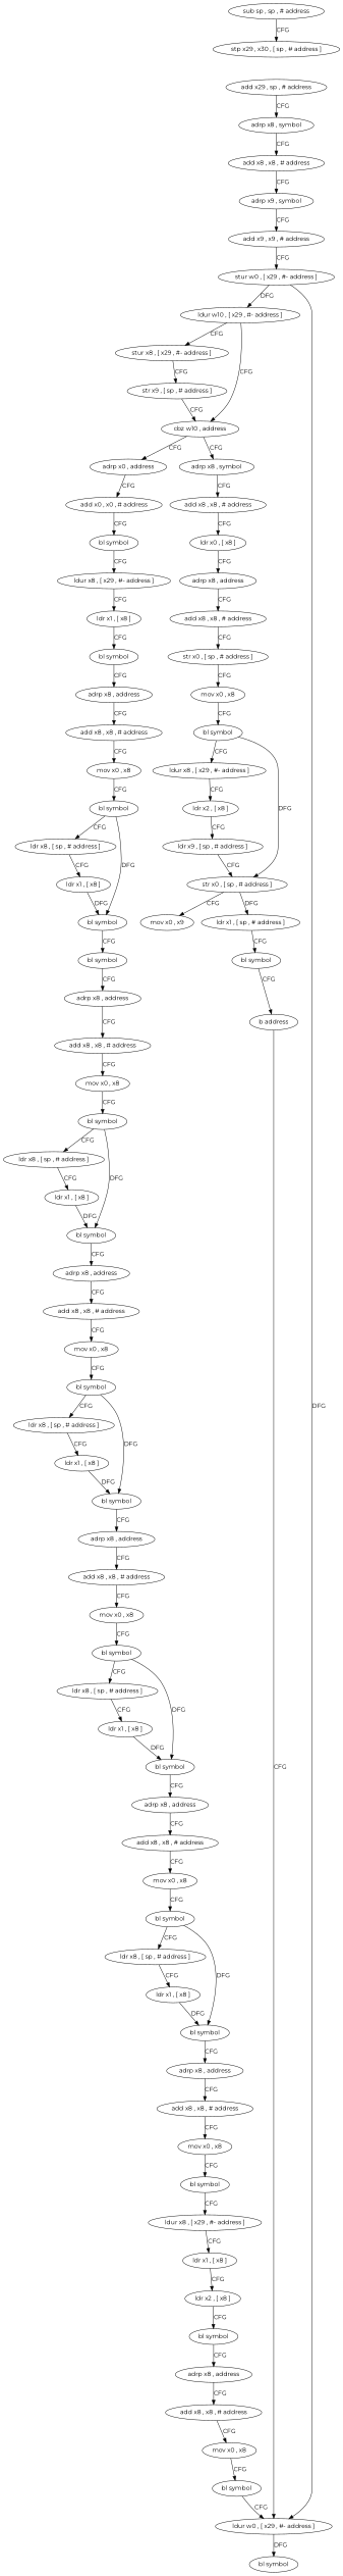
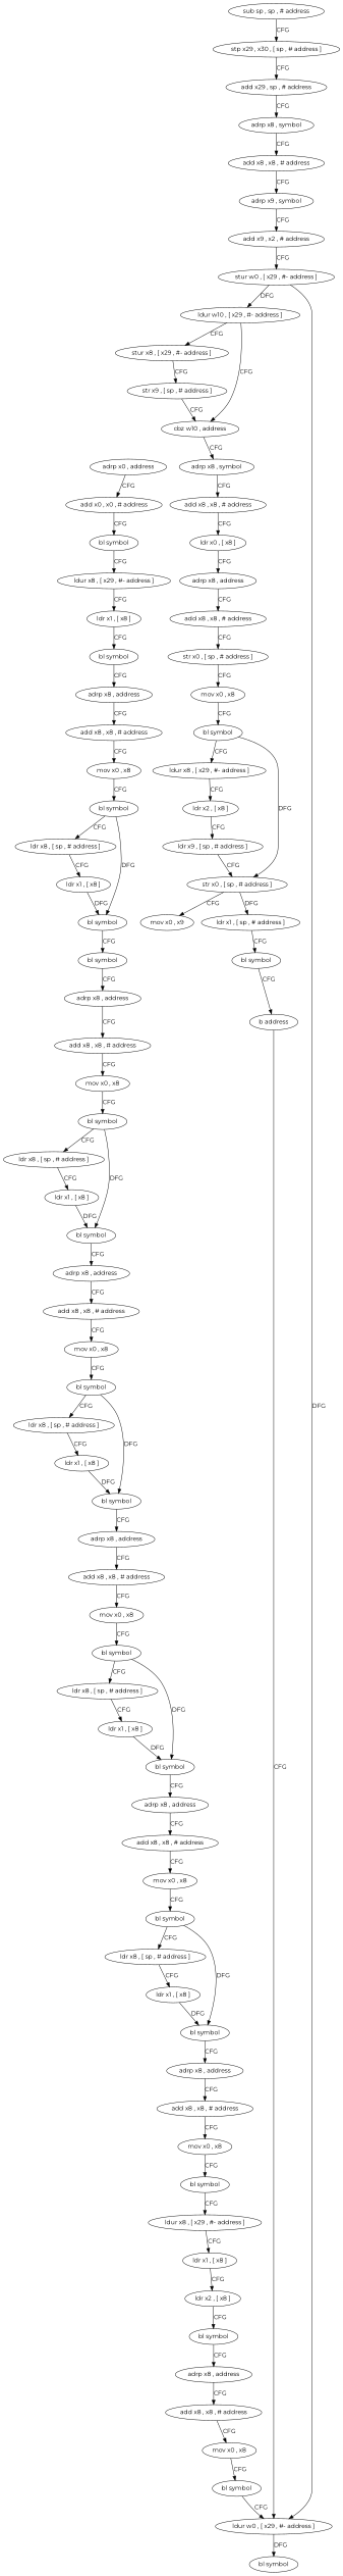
  digraph {
    fontname=Montserrat
    node [fontname=Montserrat]
    edge [fontname=Montserrat]
    n1 [label="sub sp , sp , # address"]
    n2 [label="stp x29 , x30 , [ sp , # address ]"]
    n3 [label="add x29 , sp , # address"]
    n4 [label="adrp x8 , symbol"]
    n5 [label="add x8 , x8 , # address"]
    n6 [label="adrp x9 , symbol"]
-   n7 [label="add x9 , x9 , # address"]
+   n7 [label="add x9 , x2 , # address"]
    n8 [label="stur w0 , [ x29 , #- address ]"]
    n9 [label="ldur w10 , [ x29 , #- address ]"]
    n10 [label="ldur w0 , [ x29 , #- address ]"]
    n11 [label="stur x8 , [ x29 , #- address ]"]
    n12 [label="cbz w10 , address"]
    n13 [label="bl symbol"]
    n14 [label="str x9 , [ sp , # address ]"]
    n15 [label="adrp x0 , address"]
    n16 [label="adrp x8 , symbol"]
    n17 [label="add x0 , x0 , # address"]
    n18 [label="add x8 , x8 , # address"]
    n19 [label="bl symbol"]
    n20 [label="ldr x0 , [ x8 ]"]
    n21 [label="ldur x8 , [ x29 , #- address ]"]
    n22 [label="ldr x1 , [ x8 ]"]
    n23 [label="bl symbol"]
    n24 [label="adrp x8 , address"]
    n25 [label="add x8 , x8 , # address"]
    n26 [label="mov x0 , x8"]
    n27 [label="bl symbol"]
    n28 [label="ldr x8 , [ sp , # address ]"]
    n29 [label="bl symbol"]
    n30 [label="ldr x1 , [ x8 ]"]
    n31 [label="bl symbol"]
    n32 [label="adrp x8 , address"]
    n33 [label="add x8 , x8 , # address"]
    n34 [label="mov x0 , x8"]
    n35 [label="bl symbol"]
    n36 [label="ldr x8 , [ sp , # address ]"]
    n37 [label="bl symbol"]
    n38 [label="ldr x1 , [ x8 ]"]
    n39 [label="adrp x8 , address"]
    n40 [label="add x8 , x8 , # address"]
    n41 [label="mov x0 , x8"]
    n42 [label="bl symbol"]
    n43 [label="ldr x8 , [ sp , # address ]"]
    n44 [label="bl symbol"]
    n45 [label="ldr x1 , [ x8 ]"]
    n46 [label="adrp x8 , address"]
    n47 [label="add x8 , x8 , # address"]
    n48 [label="mov x0 , x8"]
    n49 [label="bl symbol"]
    n50 [label="ldr x8 , [ sp , # address ]"]
    n51 [label="bl symbol"]
    n52 [label="ldr x1 , [ x8 ]"]
    n53 [label="adrp x8 , address"]
    n54 [label="add x8 , x8 , # address"]
    n55 [label="mov x0 , x8"]
    n56 [label="bl symbol"]
    n57 [label="ldr x8 , [ sp , # address ]"]
    n58 [label="bl symbol"]
    n59 [label="ldr x1 , [ x8 ]"]
    n60 [label="adrp x8 , address"]
    n61 [label="add x8 , x8 , # address"]
    n62 [label="mov x0 , x8"]
    n63 [label="bl symbol"]
    n64 [label="ldur x8 , [ x29 , #- address ]"]
    n65 [label="ldr x1 , [ x8 ]"]
    n66 [label="ldr x2 , [ x8 ]"]
    n67 [label="bl symbol"]
    n68 [label="adrp x8 , address"]
    n69 [label="add x8 , x8 , # address"]
    n70 [label="mov x0 , x8"]
    n71 [label="bl symbol"]
    n72 [label="adrp x8 , address"]
    n73 [label="add x8 , x8 , # address"]
    n74 [label="str x0 , [ sp , # address ]"]
    n75 [label="mov x0 , x8"]
    n76 [label="bl symbol"]
    n77 [label="ldur x8 , [ x29 , #- address ]"]
    n78 [label="str x0 , [ sp , # address ]"]
    n79 [label="ldr x2 , [ x8 ]"]
    n80 [label="mov x0 , x9"]
    n81 [label="ldr x1 , [ sp , # address ]"]
    n82 [label="ldr x9 , [ sp , # address ]"]
    n83 [label="bl symbol"]
    n84 [label="b address"]
    n1 -> n2 [label=CFG]
+   n2 -> n3 [label=CFG]
    n3 -> n4 [label=CFG]
    n4 -> n5 [label=CFG]
    n5 -> n6 [label=CFG]
    n6 -> n7 [label=CFG]
    n7 -> n8 [label=CFG]
    n8 -> n9 [label=DFG]
    n8 -> n10 [label=DFG]
    n9 -> n11 [label=CFG]
    n9 -> n12 [label=CFG]
    n10 -> n13 [label=DFG]
    n11 -> n14 [label=CFG]
-   n12 -> n15 [label=CFG]
    n12 -> n16 [label=CFG]
    n14 -> n12 [label=CFG]
    n15 -> n17 [label=CFG]
    n16 -> n18 [label=CFG]
    n17 -> n19 [label=CFG]
    n18 -> n20 [label=CFG]
    n19 -> n21 [label=CFG]
    n20 -> n72 [label=CFG]
    n21 -> n22 [label=CFG]
    n22 -> n23 [label=CFG]
    n23 -> n24 [label=CFG]
    n24 -> n25 [label=CFG]
    n25 -> n26 [label=CFG]
    n26 -> n27 [label=CFG]
    n27 -> n28 [label=CFG]
    n27 -> n29 [label=DFG]
    n28 -> n30 [label=CFG]
    n29 -> n31 [label=CFG]
    n30 -> n29 [label=DFG]
    n31 -> n32 [label=CFG]
    n32 -> n33 [label=CFG]
    n33 -> n34 [label=CFG]
    n34 -> n35 [label=CFG]
    n35 -> n36 [label=CFG]
    n35 -> n37 [label=DFG]
    n36 -> n38 [label=CFG]
    n37 -> n39 [label=CFG]
    n38 -> n37 [label=DFG]
    n39 -> n40 [label=CFG]
    n40 -> n41 [label=CFG]
    n41 -> n42 [label=CFG]
    n42 -> n43 [label=CFG]
    n42 -> n44 [label=DFG]
    n43 -> n45 [label=CFG]
    n44 -> n46 [label=CFG]
    n45 -> n44 [label=DFG]
    n46 -> n47 [label=CFG]
    n47 -> n48 [label=CFG]
    n48 -> n49 [label=CFG]
    n49 -> n50 [label=CFG]
    n49 -> n51 [label=DFG]
    n50 -> n52 [label=CFG]
    n51 -> n53 [label=CFG]
    n52 -> n51 [label=DFG]
    n53 -> n54 [label=CFG]
    n54 -> n55 [label=CFG]
    n55 -> n56 [label=CFG]
    n56 -> n57 [label=CFG]
    n56 -> n58 [label=DFG]
    n57 -> n59 [label=CFG]
    n58 -> n60 [label=CFG]
    n59 -> n58 [label=DFG]
    n60 -> n61 [label=CFG]
    n61 -> n62 [label=CFG]
    n62 -> n63 [label=CFG]
    n63 -> n64 [label=CFG]
    n64 -> n65 [label=CFG]
    n65 -> n66 [label=CFG]
    n66 -> n67 [label=CFG]
    n67 -> n68 [label=CFG]
    n68 -> n69 [label=CFG]
    n69 -> n70 [label=CFG]
    n70 -> n71 [label=CFG]
    n71 -> n10 [label=CFG]
    n72 -> n73 [label=CFG]
    n73 -> n74 [label=CFG]
    n74 -> n75 [label=CFG]
    n75 -> n76 [label=CFG]
    n76 -> n77 [label=CFG]
    n76 -> n78 [label=DFG]
    n77 -> n79 [label=CFG]
    n78 -> n80 [label=CFG]
    n78 -> n81 [label=DFG]
    n79 -> n82 [label=CFG]
    n81 -> n83 [label=CFG]
    n82 -> n78 [label=CFG]
    n83 -> n84 [label=CFG]
    n84 -> n10 [label=CFG]
  }
